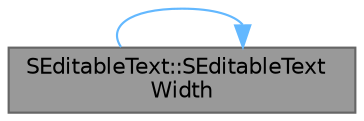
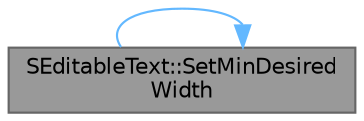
  digraph {
    rankdir=LR
-   n1 [color=gray40 fillcolor=grey60 fontcolor=black fontname=Helvetica fontsize=10 height=0.2 label="SEditableText::SEditableText\lWidth" shape=box style=filled width=0.4]
+   n1 [color=gray40 fillcolor=grey60 fontcolor=black fontname=Helvetica fontsize=10 height=0.2 label="SEditableText::SetMinDesired\lWidth" shape=box style=filled width=0.4]
    n1 -> n1 [color=steelblue1 fontname=Helvetica fontsize=10 labelfontname=Helvetica labelfontsize=10 style=solid]
  }
